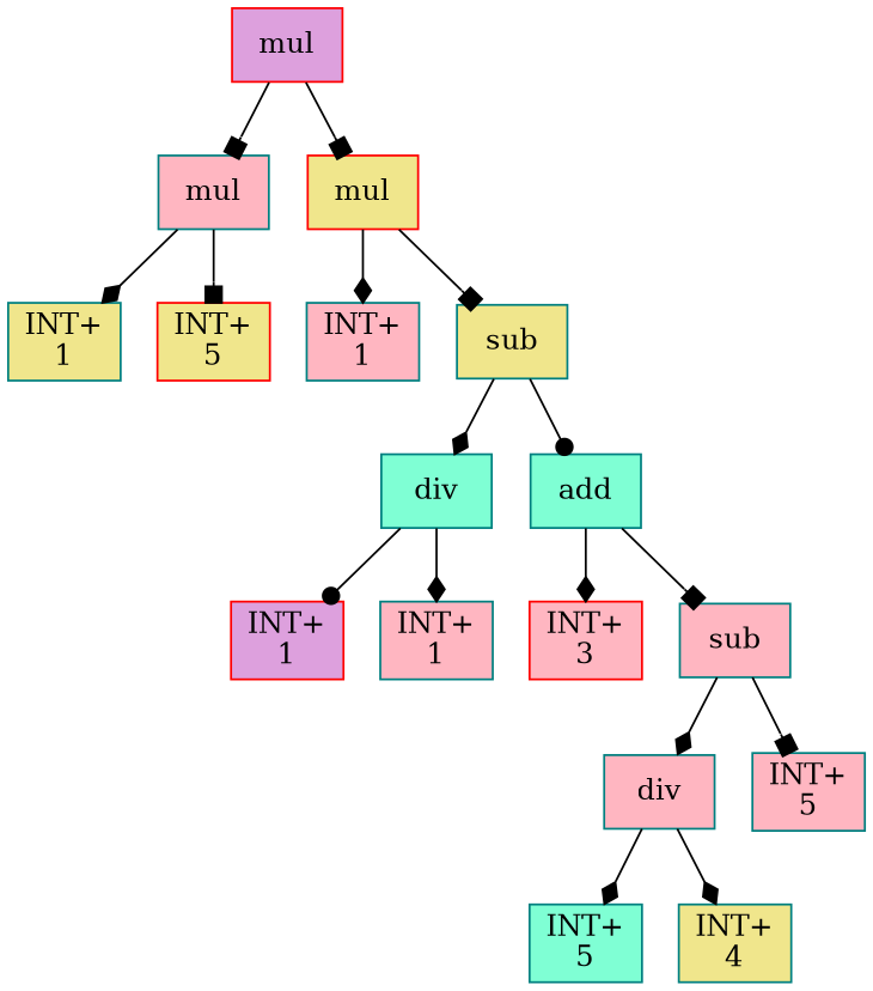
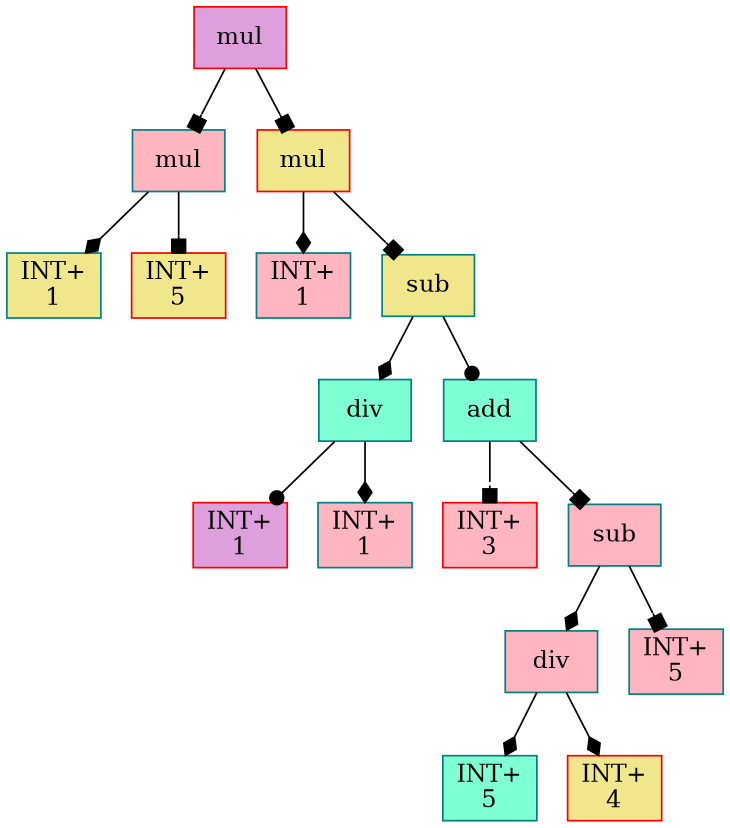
  digraph {
    node [color=teal fillcolor=lightpink shape=box style=filled]
    edge [arrowhead=diamond]
    n1 [color=red fillcolor=plum label=mul]
    n2 [label=mul]
    n3 [color=red fillcolor=khaki label=mul]
    n4 [fillcolor=khaki label="INT+\n1"]
    n5 [color=red fillcolor=khaki label="INT+\n5"]
    n6 [label="INT+\n1"]
    n7 [fillcolor=khaki label=sub]
    n8 [fillcolor=aquamarine label=div]
    n9 [fillcolor=aquamarine label=add]
    n10 [color=red fillcolor=plum label="INT+\n1"]
    n11 [label="INT+\n1"]
    n12 [color=red label="INT+\n3"]
    n13 [label=sub]
    n14 [label=div]
    n15 [label="INT+\n5"]
    n16 [fillcolor=aquamarine label="INT+\n5"]
-   n17 [fillcolor=khaki label="INT+\n4"]
+   n17 [color=red fillcolor=khaki label="INT+\n4"]
    n1 -> n2 [arrowhead=box]
    n1 -> n3 [arrowhead=box]
    n2 -> n4
    n2 -> n5 [arrowhead=box]
    n3 -> n6
    n3 -> n7 [arrowhead=box]
    n7 -> n8
    n7 -> n9 [arrowhead=dot]
    n8 -> n10 [arrowhead=dot]
    n8 -> n11
-   n9 -> n12
+   n9 -> n12 [arrowhead=box]
    n9 -> n13 [arrowhead=box]
    n13 -> n14
    n13 -> n15 [arrowhead=box]
    n14 -> n16
    n14 -> n17
  }
